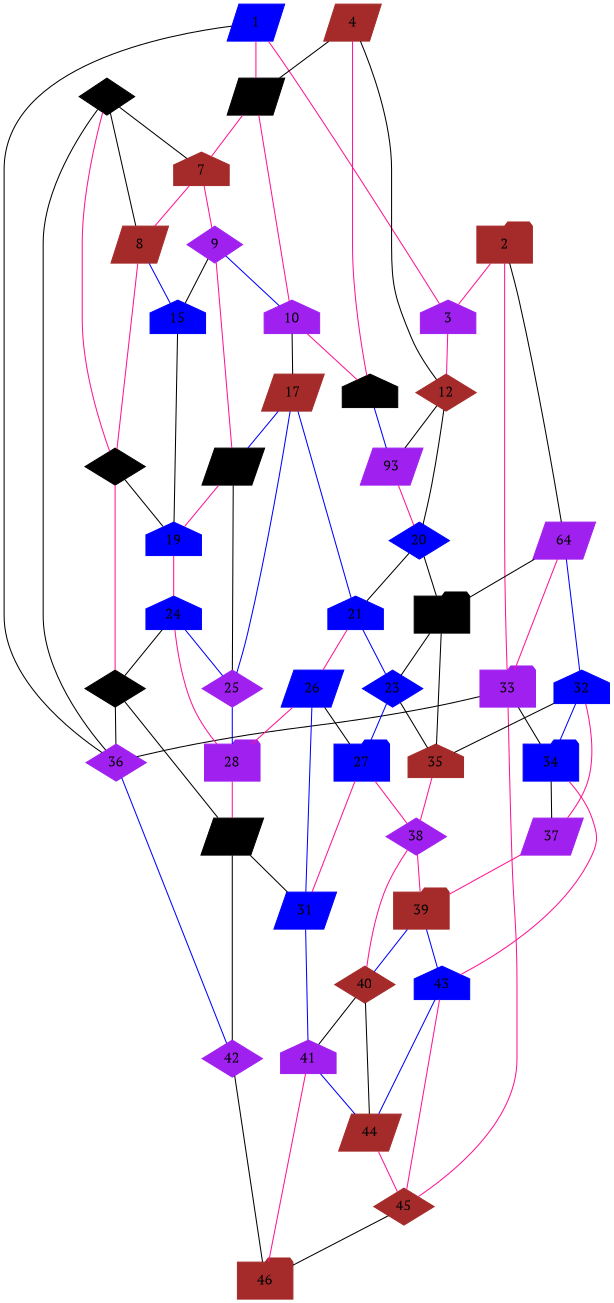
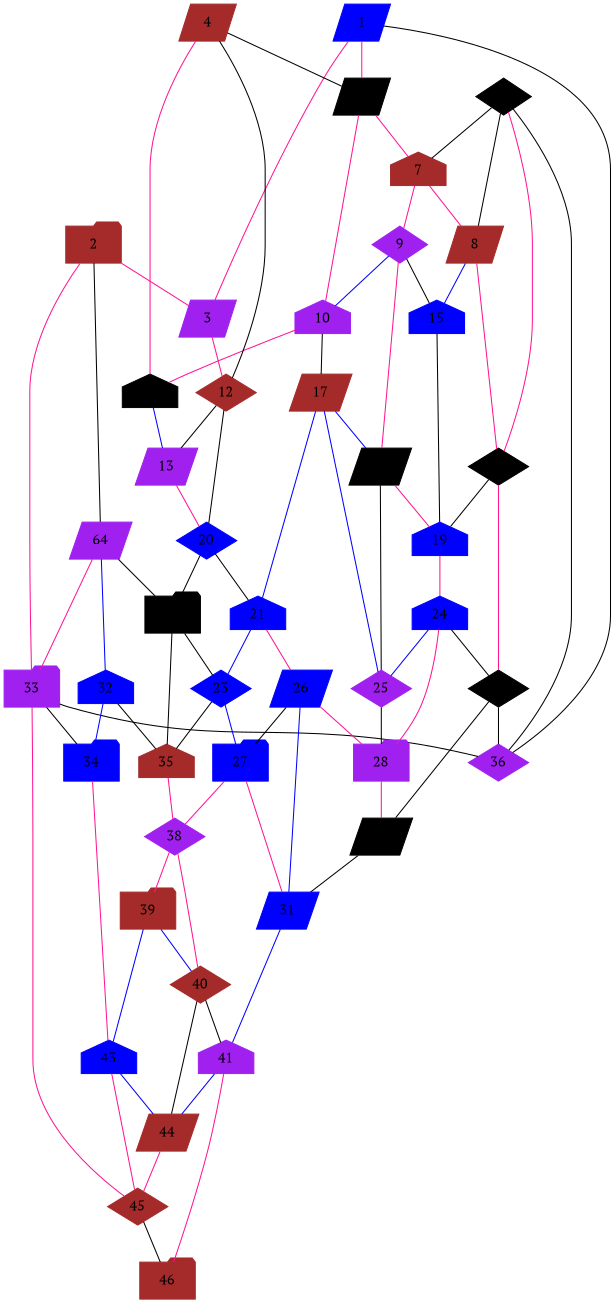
  graph {
    fontname="PT Serif"
    node [color=purple fontname="PT Serif" shape=parallelogram style=filled]
    edge [color=deeppink fontname="PT Serif" weight=1.0]
-   3 [shape=house]
+   3
    1 [color=blue]
    6 [color=black]
    36 [shape=diamond]
    12 [color=brown shape=diamond]
    7 [color=brown shape=house]
    10 [shape=house]
-   42 [shape=diamond]
    2 [color=brown shape=folder]
    n10 [label=64]
    33 [shape=folder]
    22 [color=black shape=folder]
    32 [color=blue shape=house]
    34 [color=blue shape=folder]
    45 [color=brown shape=diamond]
-   13 [label=93]
+   13
    20 [color=blue shape=diamond]
    4 [color=brown]
    11 [color=black shape=house]
    5 [color=black shape=diamond]
    8 [color=brown]
    16 [color=black shape=diamond]
    9 [shape=diamond]
    15 [color=blue shape=house]
    19 [color=blue shape=house]
    29 [color=black shape=diamond]
    17 [color=brown]
    18 [color=black]
    25 [shape=diamond]
    21 [color=blue shape=house]
    23 [color=blue shape=diamond]
    35 [color=brown shape=house]
-   37
    24 [color=blue shape=house]
    30 [color=black]
    26 [color=blue]
    28 [shape=folder]
    27 [color=blue shape=folder]
    31 [color=blue]
    38 [shape=diamond]
    41 [shape=house]
    39 [color=brown shape=folder]
    40 [color=brown shape=diamond]
    46 [color=brown shape=folder]
    44 [color=brown]
    43 [color=blue shape=house]
    3 -- 12
    1 -- 3
    1 -- 6
    1 -- 36 [color=black]
    6 -- 7
    6 -- 10
-   36 -- 42 [color=blue]
    12 -- 13 [color=black]
    12 -- 20 [color=black]
    7 -- 8
    7 -- 9
    10 -- 11
    10 -- 17 [color=black]
-   42 -- 46 [color=black weight=2.0]
    2 -- 3
    2 -- n10 [color=black]
    2 -- 33
    n10 -- 33
    n10 -- 22 [color=black]
    n10 -- 32 [color=blue]
    33 -- 36 [color=black weight=2.0]
    33 -- 34 [color=black]
    33 -- 45
    22 -- 23 [color=black]
    22 -- 35 [color=black]
    32 -- 34 [color=blue]
    32 -- 35 [color=black]
-   32 -- 37
-   34 -- 37 [color=black]
    34 -- 43
    45 -- 46 [color=black]
    13 -- 20
    20 -- 22 [color=black]
    20 -- 21 [color=black]
    4 -- 6 [color=black]
    4 -- 12 [color=black]
    4 -- 11 [weight=2.0]
    11 -- 13 [color=blue]
    5 -- 36 [color=black]
    5 -- 7 [color=black]
    5 -- 8 [color=black]
    5 -- 16
    8 -- 16
    8 -- 15 [color=blue]
    16 -- 19 [color=black]
    16 -- 29
    9 -- 10 [color=blue]
    9 -- 15 [color=black]
    9 -- 18
    15 -- 19 [color=black]
    19 -- 24
    29 -- 36 [color=black]
    29 -- 30 [color=black]
    17 -- 18 [color=blue]
    17 -- 25 [color=blue]
    17 -- 21 [color=blue]
    18 -- 19
    18 -- 25 [color=black]
-   25 -- 28 [color=blue]
+   25 -- 28 [color=black]
    21 -- 23 [color=blue]
    21 -- 26
    23 -- 35 [color=black]
    23 -- 27 [color=blue]
    35 -- 38
-   37 -- 39
    24 -- 29 [color=black]
    24 -- 25 [color=blue]
    24 -- 28
-   30 -- 42 [color=black]
    30 -- 31 [color=black]
    26 -- 28
    26 -- 27 [color=black]
    26 -- 31 [color=blue]
    28 -- 30
    27 -- 31
    27 -- 38
    31 -- 41 [color=blue]
    38 -- 39
    38 -- 40
    41 -- 46
    41 -- 44 [color=blue]
    39 -- 40 [color=blue]
    39 -- 43 [color=blue]
    40 -- 41 [color=black]
    40 -- 44 [color=black]
    44 -- 45
    43 -- 45
    43 -- 44 [color=blue]
  }
